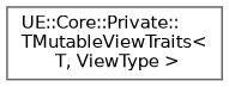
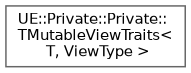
  digraph {
    rankdir=LR
-   n1 [color=grey40 fillcolor=white fontname=Helvetica fontsize=10 height=0.2 label="UE::Core::Private::\lTMutableViewTraits\<\l T, ViewType \>" shape=box style=filled width=0.4]
+   n1 [color=grey40 fillcolor=white fontname=Helvetica fontsize=10 height=0.2 label="UE::Private::Private::\lTMutableViewTraits\<\l T, ViewType \>" shape=box style=filled width=0.4]
  }
